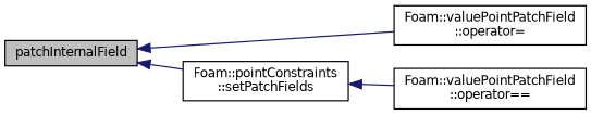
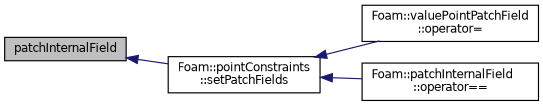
  digraph {
    fontname="DejaVu Sans"
    rankdir=LR
    node [color=black fontname="DejaVu Sans" fontsize=10 shape=record]
    edge [color=midnightblue dir=back fontname="DejaVu Sans" fontsize=10 labelfontname=Helvetica labelfontsize=10 style=solid]
    n1 [fillcolor=grey75 fontcolor=black height=0.2 label=patchInternalField style=filled width=0.4]
    n2 [height=0.2 label="Foam::valuePointPatchField\l::operator=" width=0.4]
    n3 [height=0.2 label="Foam::pointConstraints\l::setPatchFields" width=0.4]
-   n4 [height=0.2 label="Foam::valuePointPatchField\l::operator==" width=0.4]
-   n1 -> n2
+   n4 [height=0.2 label="Foam::patchInternalField\l::operator==" width=0.4]
+   n3 -> n2
    n1 -> n3
    n3 -> n4
  }
